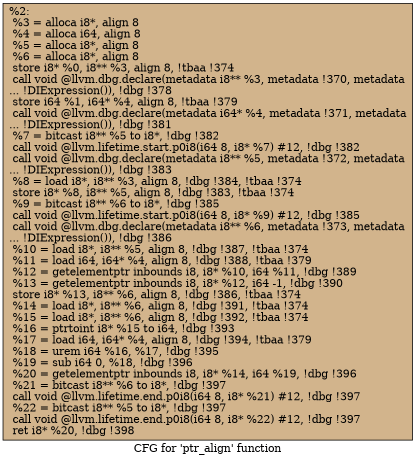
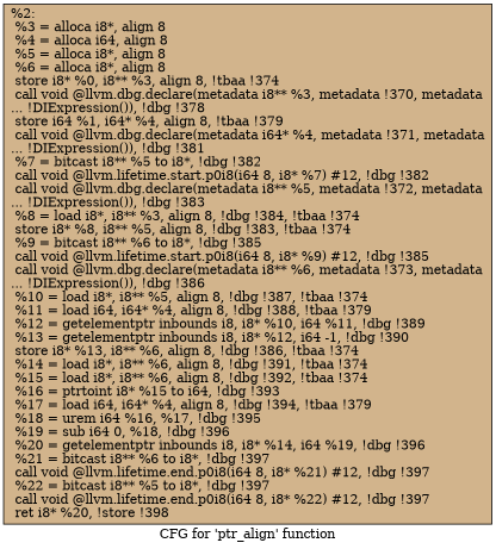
  digraph {
    label="CFG for 'ptr_align' function"
-   n1 [label="{%2:\l  %3 = alloca i8*, align 8\l  %4 = alloca i64, align 8\l  %5 = alloca i8*, align 8\l  %6 = alloca i8*, align 8\l  store i8* %0, i8** %3, align 8, !tbaa !374\l  call void @llvm.dbg.declare(metadata i8** %3, metadata !370, metadata\l... !DIExpression()), !dbg !378\l  store i64 %1, i64* %4, align 8, !tbaa !379\l  call void @llvm.dbg.declare(metadata i64* %4, metadata !371, metadata\l... !DIExpression()), !dbg !381\l  %7 = bitcast i8** %5 to i8*, !dbg !382\l  call void @llvm.lifetime.start.p0i8(i64 8, i8* %7) #12, !dbg !382\l  call void @llvm.dbg.declare(metadata i8** %5, metadata !372, metadata\l... !DIExpression()), !dbg !383\l  %8 = load i8*, i8** %3, align 8, !dbg !384, !tbaa !374\l  store i8* %8, i8** %5, align 8, !dbg !383, !tbaa !374\l  %9 = bitcast i8** %6 to i8*, !dbg !385\l  call void @llvm.lifetime.start.p0i8(i64 8, i8* %9) #12, !dbg !385\l  call void @llvm.dbg.declare(metadata i8** %6, metadata !373, metadata\l... !DIExpression()), !dbg !386\l  %10 = load i8*, i8** %5, align 8, !dbg !387, !tbaa !374\l  %11 = load i64, i64* %4, align 8, !dbg !388, !tbaa !379\l  %12 = getelementptr inbounds i8, i8* %10, i64 %11, !dbg !389\l  %13 = getelementptr inbounds i8, i8* %12, i64 -1, !dbg !390\l  store i8* %13, i8** %6, align 8, !dbg !386, !tbaa !374\l  %14 = load i8*, i8** %6, align 8, !dbg !391, !tbaa !374\l  %15 = load i8*, i8** %6, align 8, !dbg !392, !tbaa !374\l  %16 = ptrtoint i8* %15 to i64, !dbg !393\l  %17 = load i64, i64* %4, align 8, !dbg !394, !tbaa !379\l  %18 = urem i64 %16, %17, !dbg !395\l  %19 = sub i64 0, %18, !dbg !396\l  %20 = getelementptr inbounds i8, i8* %14, i64 %19, !dbg !396\l  %21 = bitcast i8** %6 to i8*, !dbg !397\l  call void @llvm.lifetime.end.p0i8(i64 8, i8* %21) #12, !dbg !397\l  %22 = bitcast i8** %5 to i8*, !dbg !397\l  call void @llvm.lifetime.end.p0i8(i64 8, i8* %22) #12, !dbg !397\l  ret i8* %20, !dbg !398\l}" shape=record style=filled fillcolor=tan]
+   n1 [label="{%2:\l  %3 = alloca i8*, align 8\l  %4 = alloca i64, align 8\l  %5 = alloca i8*, align 8\l  %6 = alloca i8*, align 8\l  store i8* %0, i8** %3, align 8, !tbaa !374\l  call void @llvm.dbg.declare(metadata i8** %3, metadata !370, metadata\l... !DIExpression()), !dbg !378\l  store i64 %1, i64* %4, align 8, !tbaa !379\l  call void @llvm.dbg.declare(metadata i64* %4, metadata !371, metadata\l... !DIExpression()), !dbg !381\l  %7 = bitcast i8** %5 to i8*, !dbg !382\l  call void @llvm.lifetime.start.p0i8(i64 8, i8* %7) #12, !dbg !382\l  call void @llvm.dbg.declare(metadata i8** %5, metadata !372, metadata\l... !DIExpression()), !dbg !383\l  %8 = load i8*, i8** %3, align 8, !dbg !384, !tbaa !374\l  store i8* %8, i8** %5, align 8, !dbg !383, !tbaa !374\l  %9 = bitcast i8** %6 to i8*, !dbg !385\l  call void @llvm.lifetime.start.p0i8(i64 8, i8* %9) #12, !dbg !385\l  call void @llvm.dbg.declare(metadata i8** %6, metadata !373, metadata\l... !DIExpression()), !dbg !386\l  %10 = load i8*, i8** %5, align 8, !dbg !387, !tbaa !374\l  %11 = load i64, i64* %4, align 8, !dbg !388, !tbaa !379\l  %12 = getelementptr inbounds i8, i8* %10, i64 %11, !dbg !389\l  %13 = getelementptr inbounds i8, i8* %12, i64 -1, !dbg !390\l  store i8* %13, i8** %6, align 8, !dbg !386, !tbaa !374\l  %14 = load i8*, i8** %6, align 8, !dbg !391, !tbaa !374\l  %15 = load i8*, i8** %6, align 8, !dbg !392, !tbaa !374\l  %16 = ptrtoint i8* %15 to i64, !dbg !393\l  %17 = load i64, i64* %4, align 8, !dbg !394, !tbaa !379\l  %18 = urem i64 %16, %17, !dbg !395\l  %19 = sub i64 0, %18, !dbg !396\l  %20 = getelementptr inbounds i8, i8* %14, i64 %19, !dbg !396\l  %21 = bitcast i8** %6 to i8*, !dbg !397\l  call void @llvm.lifetime.end.p0i8(i64 8, i8* %21) #12, !dbg !397\l  %22 = bitcast i8** %5 to i8*, !dbg !397\l  call void @llvm.lifetime.end.p0i8(i64 8, i8* %22) #12, !dbg !397\l  ret i8* %20, !store !398\l}" shape=record style=filled fillcolor=tan]
  }
